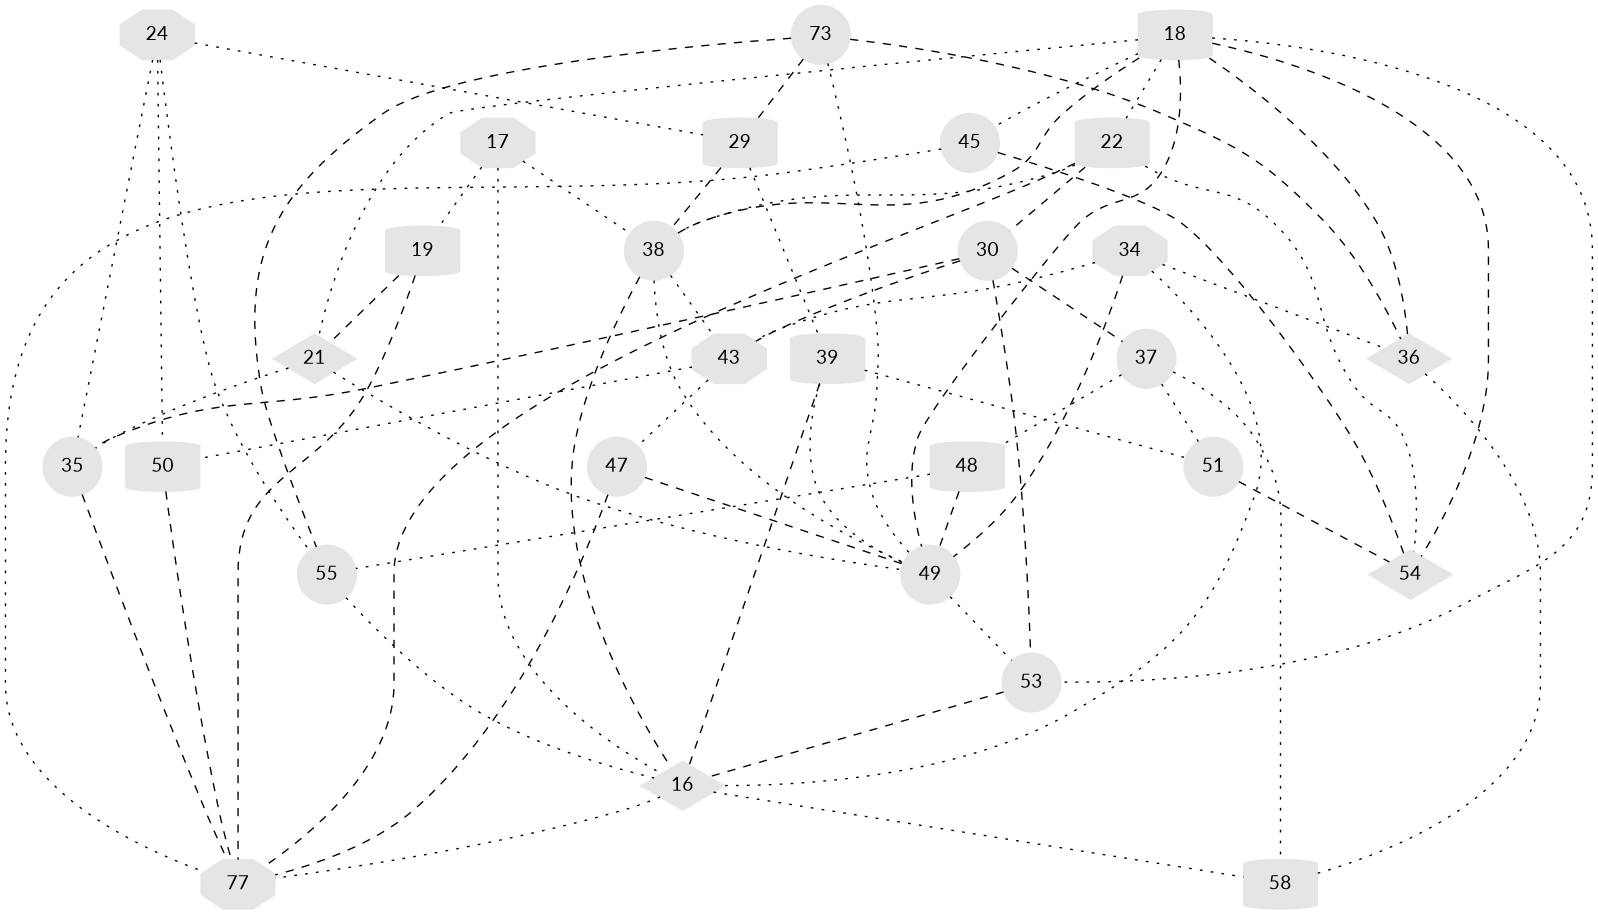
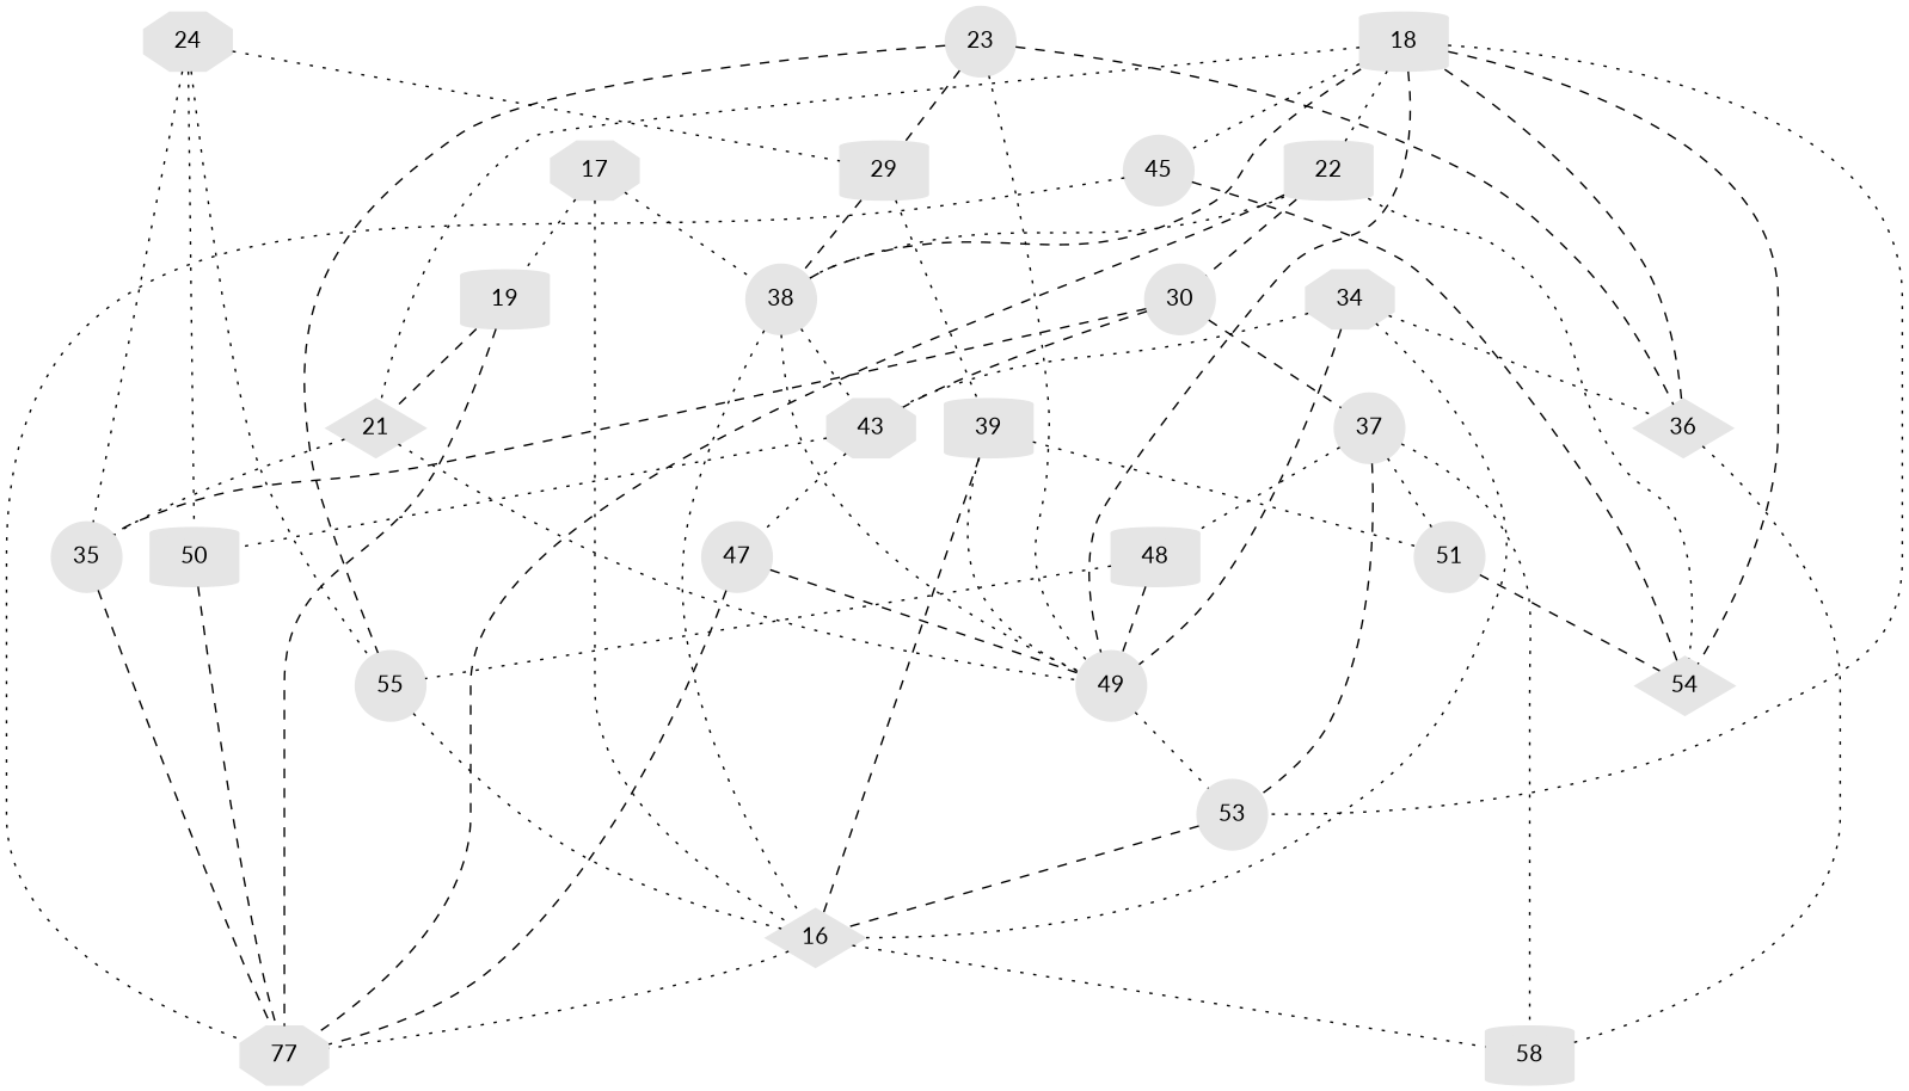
  graph {
    fontname=Lato
    node [color=gray90 fontname=Lato shape=circle style=filled]
    edge [fontname=Lato style=dotted]
    n1 [label=17 shape=octagon]
    19 [shape=cylinder]
    38 [super="+32+20+10"]
    n4 [label=16 shape=diamond super="+9+52"]
    21 [shape=diamond]
    n6 [label=77 shape=octagon super="+11+46"]
    49 [super="+6+40+42"]
    43 [shape=octagon]
    58 [shape=cylinder super="+4"]
    18 [shape=cylinder super="+12+17"]
    22 [shape=cylinder]
    36 [shape=diamond super="+31"]
    45
    53 [super="+33"]
    54 [shape=diamond]
    35
    30
    37 [super="+16"]
-   23 [label=73]
+   23
    29 [shape=cylinder]
    55
    39 [shape=cylinder]
    24 [shape=octagon]
    50 [shape=cylinder]
    51
    48 [shape=cylinder super="+26"]
    47
    34 [shape=octagon super="+5"]
    n1 -- 19
    n1 -- 38
    n1 -- n4 [weight=2]
    19 -- 21 [style=dashed]
    19 -- n6 [style=dashed]
-   38 -- n4 [style=dashed weight=2]
+   38 -- n4 [weight=2]
    38 -- 49 [weight=3]
    38 -- 43
    n4 -- n6
    n4 -- 58 [weight=2]
    21 -- 49
    21 -- 35
    49 -- 53 [weight=3]
    43 -- 50 [weight=2]
    43 -- 47
    18 -- 38 [style=dashed]
    18 -- 21
    18 -- 49 [style=dashed]
    18 -- 22
    18 -- 36 [style=dashed weight=2]
    18 -- 45 [weight=2]
    18 -- 53
    18 -- 54 [style=dashed]
    22 -- 38
    22 -- n6 [style=dashed]
    22 -- 54
    22 -- 30 [style=dashed]
    36 -- 58 [weight=2]
    45 -- n6
    45 -- 54 [style=dashed]
    53 -- n4 [style=dashed weight=2]
    35 -- n6 [style=dashed]
    30 -- 43 [style=dashed]
    30 -- 35 [style=dashed]
    30 -- 37 [style=dashed]
    37 -- 58 [weight=2]
-   30 -- 53 [style=dashed weight=2]
+   37 -- 53 [style=dashed weight=2]
    37 -- 51
    37 -- 48 [weight=2]
    23 -- 49
    23 -- 36 [style=dashed]
    23 -- 29 [style=dashed]
    23 -- 55 [style=dashed]
    29 -- 38 [style=dashed]
    29 -- 39
    55 -- n4
    39 -- n4 [style=dashed]
    39 -- 49
    39 -- 51
    24 -- 35
    24 -- 29
    24 -- 55
    24 -- 50
    50 -- n6 [style=dashed]
    51 -- 54 [style=dashed]
    48 -- 49 [style=dashed weight=3]
    48 -- 55
    47 -- n6 [style=dashed]
    47 -- 49 [style=dashed weight=2]
    34 -- n4
    34 -- 49 [style=dashed weight=3]
    34 -- 43
    34 -- 36
  }
